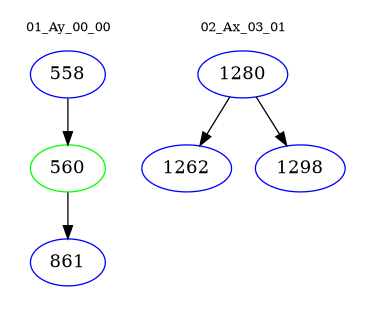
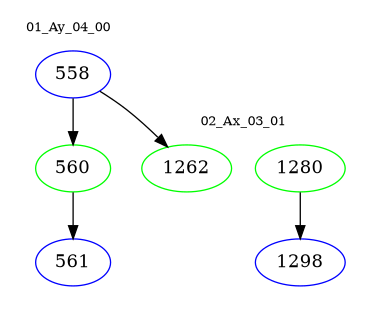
  digraph {
    node [color=blue]
    edge [color=black]
    n1 [label=558]
    n2 [color=green label=560]
-   n3 [label=861]
-   n4 [label=1280]
-   n5 [label=1262]
+   n3 [label=561]
+   n4 [color=green label=1280]
+   n5 [color=green label=1262]
    n6 [label=1298]
    subgraph cluster_1 {
      color=white
      fontsize=10
-     label="01_Ay_00_00"
+     label="01_Ay_04_00"
      n1
      n2
      n3
    }
    subgraph cluster_2 {
      color=white
      fontsize=10
      label="02_Ax_03_01"
      n4
      n5
      n6
    }
    n1 -> n2
    n2 -> n3
-   n4 -> n5
+   n1 -> n5
    n4 -> n6
  }
